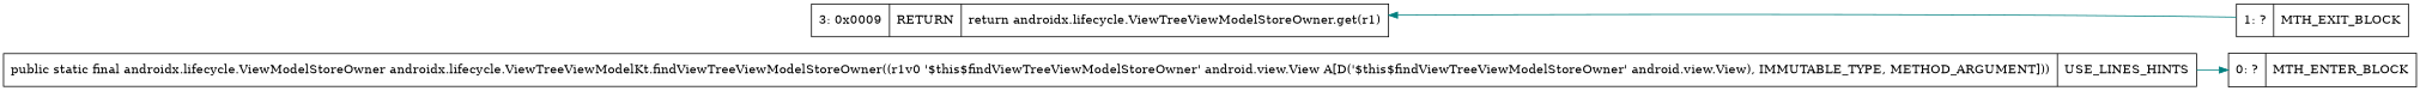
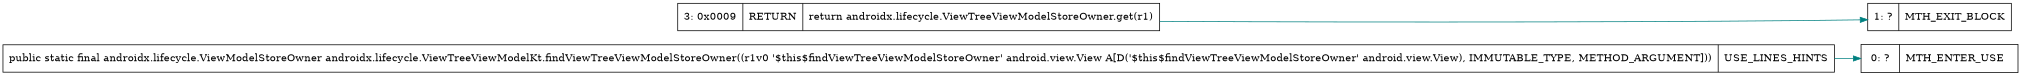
  digraph {
    rankdir=LR
    node [shape=record]
    edge [color=teal]
-   n1 [label="{0\:\ ?|MTH_ENTER_BLOCK\l}"]
+   n1 [label="{0\:\ ?|MTH_ENTER_USE\l}"]
    n2 [label="{3\:\ 0x0009|RETURN\l|return androidx.lifecycle.ViewTreeViewModelStoreOwner.get(r1)\l}"]
    n3 [label="{1\:\ ?|MTH_EXIT_BLOCK\l}"]
    n4 [label="{public static final androidx.lifecycle.ViewModelStoreOwner androidx.lifecycle.ViewTreeViewModelKt.findViewTreeViewModelStoreOwner((r1v0 '$this$findViewTreeViewModelStoreOwner' android.view.View A[D('$this$findViewTreeViewModelStoreOwner' android.view.View), IMMUTABLE_TYPE, METHOD_ARGUMENT]))  | USE_LINES_HINTS\l}"]
-   n3 -> n2
+   n2 -> n3
    n4 -> n1
  }
